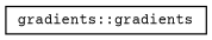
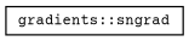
  digraph {
    rankdir=LR
    fontname="Courier Prime"
-   n1 [color=black fillcolor=white fontname="Courier Prime" fontsize=10 height=0.2 label="gradients::gradients" shape=record style=filled width=0.4]
+   n1 [color=black fillcolor=white fontname="Courier Prime" fontsize=10 height=0.2 label="gradients::sngrad" shape=record style=filled width=0.4]
  }
